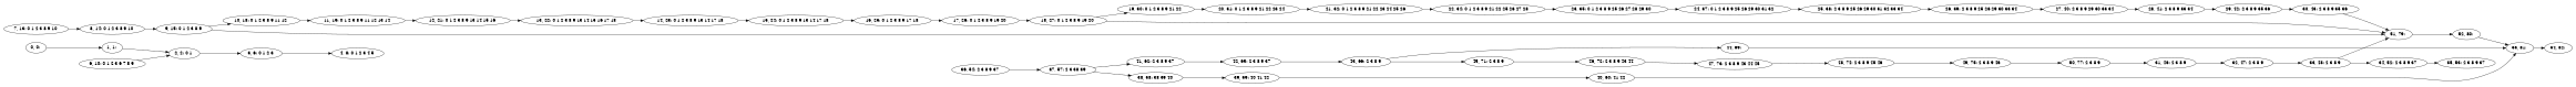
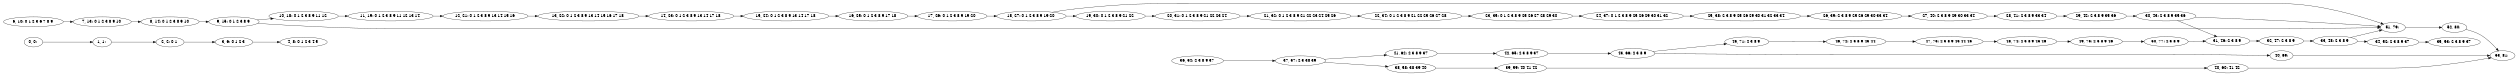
  digraph {
    rankdir=LR
    n1 [label="0, 0: "]
    n2 [label="1, 1: "]
    n3 [label="2, 2: 0 1 "]
    n4 [label="3, 6: 0 1 2 3 "]
    n5 [label="4, 8: 0 1 2 3 4 5 "]
    n6 [label="6, 10: 0 1 2 3 6 7 8 9 "]
    n7 [label="7, 13: 0 1 2 3 8 9 10 "]
    n8 [label="8, 14: 0 1 2 3 8 9 10 "]
    n9 [label="9, 15: 0 1 2 3 8 9 "]
    n10 [label="10, 18: 0 1 2 3 8 9 11 12 "]
    n11 [label="51, 79: "]
    n12 [label="11, 19: 0 1 2 3 8 9 11 12 13 14 "]
    n13 [label="52, 80: "]
    n14 [label="12, 21: 0 1 2 3 8 9 13 14 15 16 "]
    n15 [label="13, 22: 0 1 2 3 8 9 13 14 15 16 17 18 "]
    n16 [label="14, 23: 0 1 2 3 8 9 13 14 17 18 "]
    n17 [label="15, 24: 0 1 2 3 8 9 13 14 17 18 "]
    n18 [label="16, 25: 0 1 2 3 8 9 17 18 "]
    n19 [label="17, 26: 0 1 2 3 8 9 19 20 "]
    n20 [label="18, 27: 0 1 2 3 8 9 19 20 "]
    n21 [label="19, 30: 0 1 2 3 8 9 21 22 "]
    n22 [label="20, 31: 0 1 2 3 8 9 21 22 23 24 "]
    n23 [label="21, 32: 0 1 2 3 8 9 21 22 23 24 25 26 "]
    n24 [label="22, 34: 0 1 2 3 8 9 21 22 25 26 27 28 "]
    n25 [label="23, 35: 0 1 2 3 8 9 25 26 27 28 29 30 "]
    n26 [label="24, 37: 0 1 2 3 8 9 25 26 29 30 31 32 "]
    n27 [label="25, 38: 2 3 8 9 25 26 29 30 31 32 33 34 "]
    n28 [label="26, 39: 2 3 8 9 25 26 29 30 33 34 "]
    n29 [label="27, 40: 2 3 8 9 29 30 33 34 "]
    n30 [label="28, 41: 2 3 8 9 33 34 "]
    n31 [label="29, 42: 2 3 8 9 35 36 "]
    n32 [label="30, 43: 2 3 8 9 35 36 "]
    n33 [label="31, 46: 2 3 8 9 "]
    n34 [label="32, 47: 2 3 8 9 "]
    n35 [label="33, 48: 2 3 8 9 "]
    n36 [label="34, 52: 2 3 8 9 37 "]
    n37 [label="35, 53: 2 3 8 9 37 "]
    n38 [label="36, 54: 2 3 8 9 37 "]
    n39 [label="37, 57: 2 3 38 39 "]
    n40 [label="41, 62: 2 3 8 9 37 "]
    n41 [label="38, 58: 38 39 40 "]
    n42 [label="42, 65: 2 3 8 9 37 "]
    n43 [label="39, 59: 40 41 42 "]
    n44 [label="40, 60: 41 42 "]
    n45 [label="53, 81: "]
-   n46 [label="54, 82: "]
    n47 [label="43, 66: 2 3 8 9 "]
-   n48 [label="44, 69: "]
+   n48 [label="40, 69:"]
    n49 [label="45, 71: 2 3 8 9 "]
    n50 [label="46, 72: 2 3 8 9 43 44 "]
    n51 [label="47, 73: 2 3 8 9 43 44 45 "]
    n52 [label="48, 74: 2 3 8 9 45 46 "]
    n53 [label="49, 75: 2 3 8 9 46 "]
    n54 [label="50, 77: 2 3 8 9 "]
    n1 -> n2
    n2 -> n3
    n3 -> n4
    n4 -> n5
-   n6 -> n3
+   n6 -> n7
    n7 -> n8
    n8 -> n9
    n9 -> n10
    n9 -> n11
    n10 -> n12
    n11 -> n13
    n12 -> n14
    n13 -> n45
    n14 -> n15
    n15 -> n16
    n16 -> n17
    n17 -> n18
    n18 -> n19
    n19 -> n20
    n20 -> n11
    n20 -> n21
    n21 -> n22
    n22 -> n23
    n23 -> n24
    n24 -> n25
    n25 -> n26
    n26 -> n27
    n27 -> n28
    n28 -> n29
    n29 -> n30
    n30 -> n31
    n31 -> n32
    n32 -> n11
+   n32 -> n33
    n33 -> n34
    n34 -> n35
    n35 -> n11
    n35 -> n36
    n36 -> n37
    n38 -> n39
    n39 -> n40
    n39 -> n41
    n40 -> n42
    n41 -> n43
    n42 -> n47
    n43 -> n44
    n44 -> n45
-   n45 -> n46
    n47 -> n48
    n47 -> n49
    n48 -> n45
    n49 -> n50
    n50 -> n51
    n51 -> n52
    n52 -> n53
    n53 -> n54
    n54 -> n33
  }
